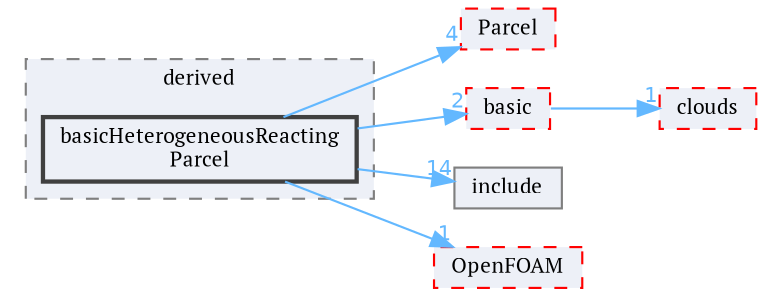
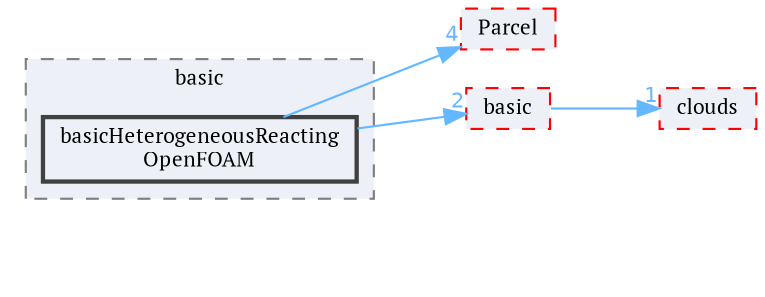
  digraph {
    compound=true
    fontname="PT Serif"
    rankdir=LR
    node [color=red fillcolor="#edf0f7" fontname="PT Serif" fontsize=10 shape=box style="filled,dashed"]
    edge [color=steelblue1 fontcolor=steelblue1 fontname="PT Serif" fontsize=10 headlabel=1 labeldistance=1.5 labelfontname=Helvetica labelfontsize=10]
-   n1 [color=grey25 height=0.2 label="basicHeterogeneousReacting\lParcel" style="filled,bold" width=0.4]
+   n1 [color=grey25 height=0.2 label="basicHeterogeneousReacting\lOpenFOAM" style="filled,bold" width=0.4]
    n2 [height=0.2 label=Parcel width=0.4]
    n3 [height=0.2 label=basic width=0.4]
-   n4 [color=grey50 height=0.2 label=include style=filled width=0.4]
-   n5 [height=0.2 label=OpenFOAM width=0.4]
    n6 [height=0.2 label=clouds width=0.4]
    subgraph cluster_1 {
      bgcolor="#edf0f7"
      fontsize=10
-     label=derived
+     label=basic
      pencolor=grey50
      style="filled,dashed"
      n1
    }
    n1 -> n2 [headlabel=4]
    n1 -> n3 [headlabel=2]
-   n1 -> n4 [headlabel=14]
-   n1 -> n5
    n3 -> n6
  }
